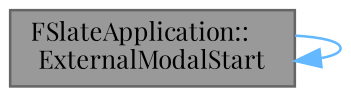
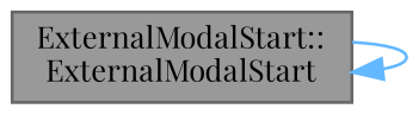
  digraph {
    rankdir=TB
    fontname="Playfair Display"
-   n1 [color=gray40 fillcolor=grey60 fontcolor=black fontname="Playfair Display" fontsize=10 height=0.2 label="FSlateApplication::\lExternalModalStart" shape=box style=filled width=0.4]
+   n1 [color=gray40 fillcolor=grey60 fontcolor=black fontname="Playfair Display" fontsize=10 height=0.2 label="ExternalModalStart::\lExternalModalStart" shape=box style=filled width=0.4]
    n1 -> n1 [color=steelblue1 fontname="Playfair Display" fontsize=10 labelfontname=Helvetica labelfontsize=10 style=solid]
  }
